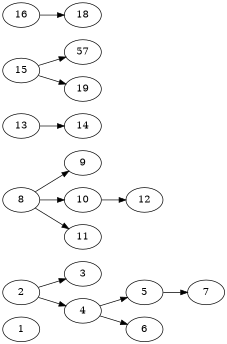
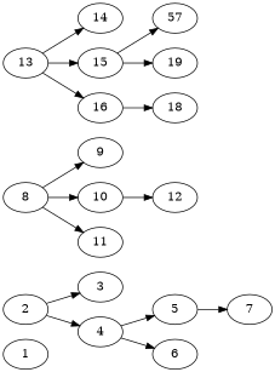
  digraph {
    rankdir=LR
    node [alpha=0.16]
    1 [expect_size=2266818161522720]
    2 [alpha=0.05 expect_size=101849873800588]
    3 [alpha=0.20 expect_size=1775941596479488000]
    4 [alpha=0.17 expect_size=111719389999114]
    5 [alpha=0.15 expect_size=73781868388468]
    6 [alpha=0.02 expect_size=2097546264576000000]
    7 [alpha=0.04 expect_size=333586680337743]
    8 [alpha=0.07 expect_size=68732395997626368]
    9 [alpha=0.18 expect_size=16093221713639368]
    10 [alpha=0.01 expect_size=66398161672746]
    11 [alpha=0.02 expect_size=2274078363100381184]
    12 [alpha=0.08 expect_size=1702227622806110]
    13 [expect_size=402834054937904]
    14 [alpha=0.01 expect_size=249396602307206]
    15 [alpha=0.11 expect_size=5115523122740996]
    16 [alpha=0.03 expect_size=1187690058900045824]
    n17 [alpha=0.09 expect_size=5762050745319 label=57]
    19 [alpha=0.03 expect_size=23733340054281060]
    18 [alpha=0.20 expect_size=171053508034822144]
    2 -> 3
    2 -> 4
    4 -> 5
    4 -> 6
    5 -> 7
    8 -> 9
    8 -> 10
    8 -> 11
    10 -> 12
    13 -> 14
+   13 -> 15
+   13 -> 16
    15 -> n17
    15 -> 19
    16 -> 18
  }
